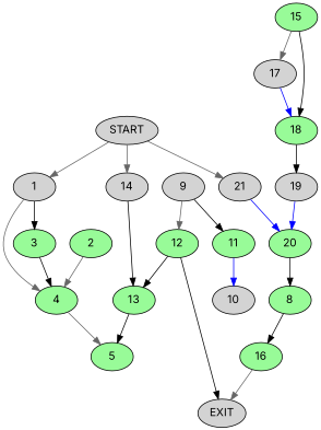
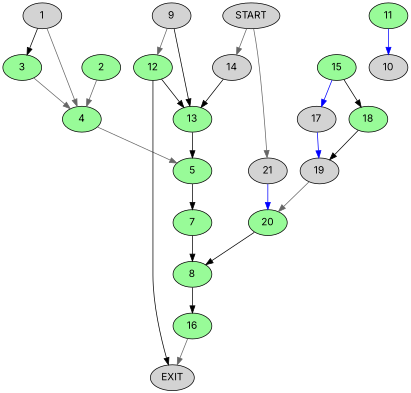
  digraph {
    fontname=Inter
    node [fillcolor=palegreen fontname=Inter style=filled]
    edge [color=black fontname=Inter]
    n1 [fillcolor=lightgrey label=START]
    1 [fillcolor=lightgrey]
    14 [fillcolor=lightgrey]
    21 [fillcolor=lightgrey]
    3
    4
    13
    20
    n9 [fillcolor=lightgrey label=EXIT]
    2
    5
+   7
    8
    9 [fillcolor=lightgrey]
    11
    12
    10 [fillcolor=lightgrey]
    16
    17 [fillcolor=lightgrey]
    15
    18
    19 [fillcolor=lightgrey]
-   n1 -> 1 [color=gray40]
    n1 -> 14 [color=gray40]
    n1 -> 21 [color=gray40]
    1 -> 3
    1 -> 4 [color=gray40]
    14 -> 13
    21 -> 20 [color=blue]
-   3 -> 4
+   3 -> 4 [color=gray40]
    4 -> 5 [color=gray40]
    13 -> 5
    20 -> 8
    2 -> 4 [color=gray40]
+   5 -> 7
+   7 -> 8
    8 -> 16
-   9 -> 11
+   9 -> 13
    9 -> 12 [color=gray40]
    11 -> 10 [color=blue]
    12 -> 13
    12 -> n9
    16 -> n9 [color=gray40]
-   17 -> 18 [color=blue]
-   15 -> 17 [color=gray40]
+   17 -> 19 [color=blue]
+   15 -> 17 [color=blue]
    15 -> 18
    18 -> 19
-   19 -> 20 [color=blue]
+   19 -> 20 [color=gray40]
  }
